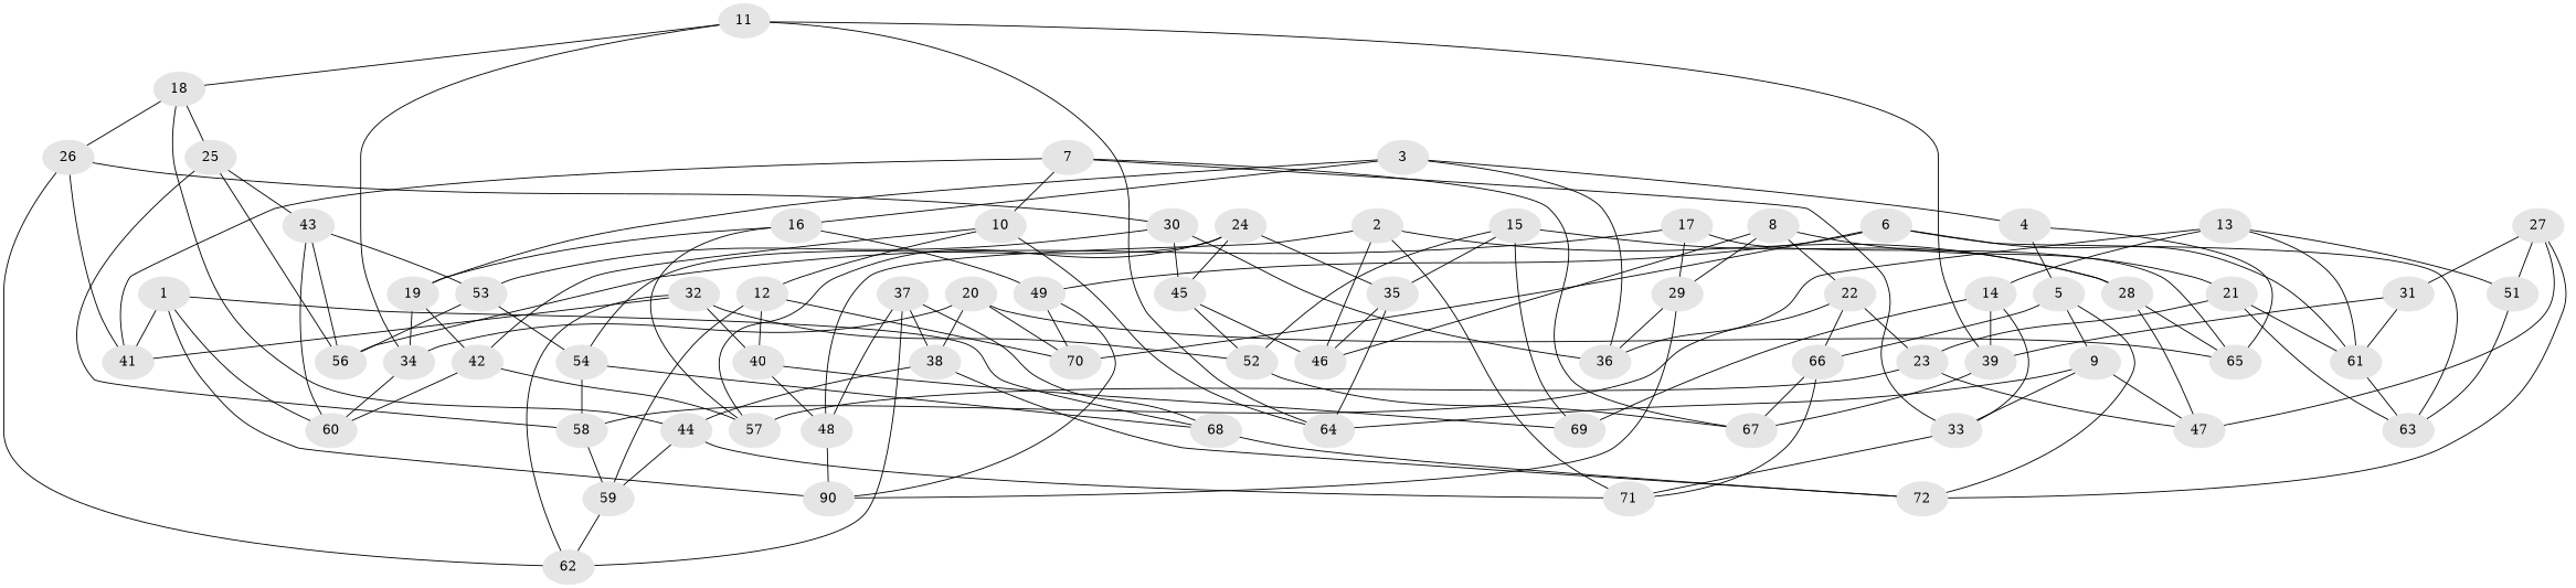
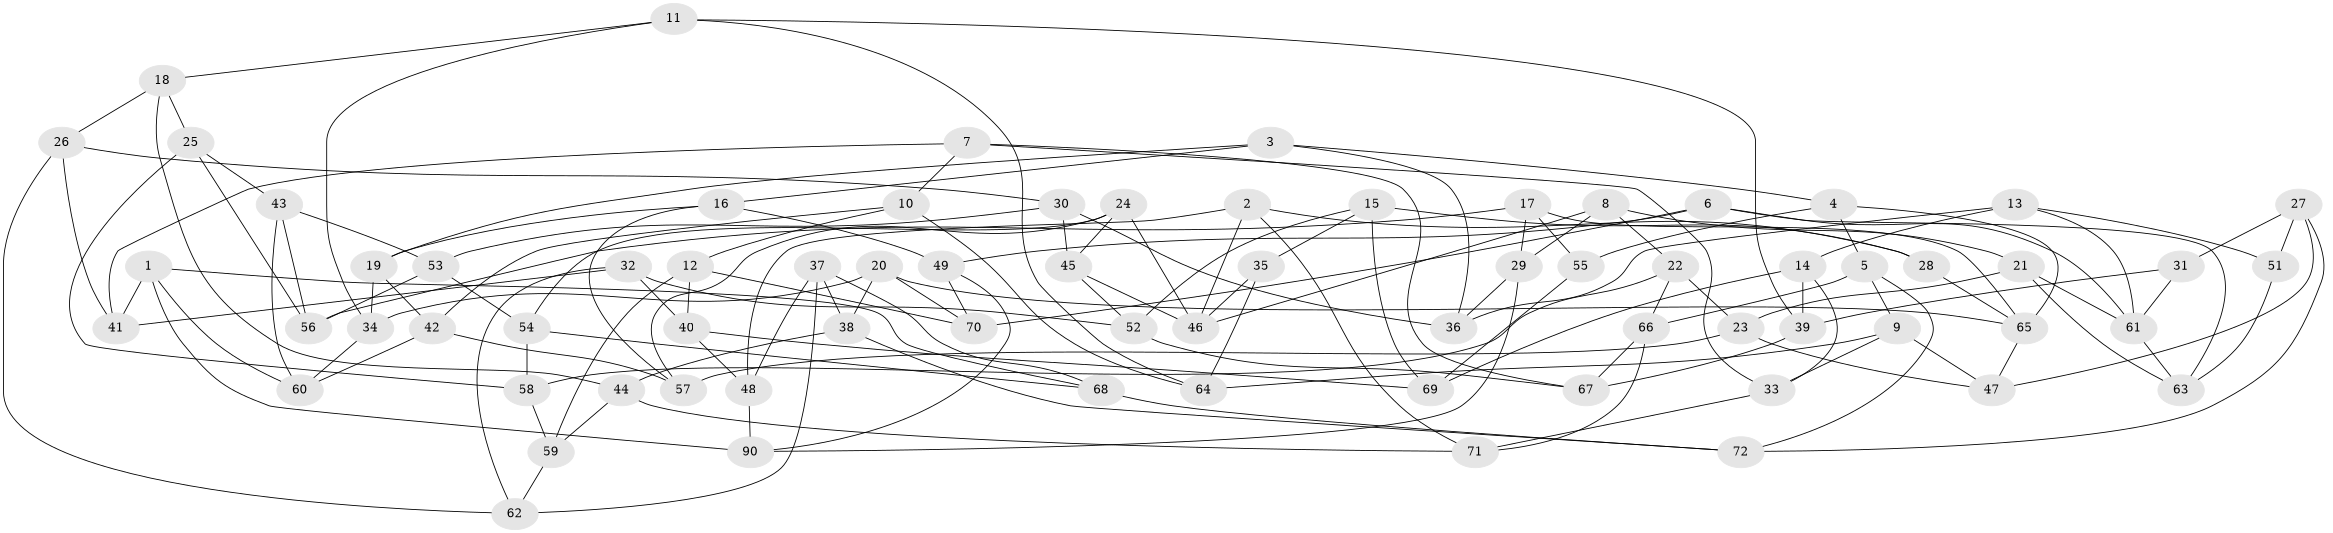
  graph {
    node [color=gray90 style=filled]
    1
    41
    n3 [label=90]
    60
    68
    72
    2
    28
    46
    48
    71
    65
    47
    3
    4
    16
    19
    36
    5
+   55
    49
    57
    42
    34
    9
    66
    69
    33
    64
    67
    6
    61
    63
    70
    7
    10
    12
    8
    21
    22
    29
    23
    58
    40
    59
    11
    18
    39
    25
    26
    44
    62
    13
    14
    51
    15
    35
    52
    17
    56
    43
    30
    20
    38
    24
    45
    54
    53
    27
    31
    32
    37
    1 -- 41
    1 -- n3
    1 -- 60
    1 -- 68
    68 -- 72
    2 -- 28
    2 -- 46
    2 -- 48
    2 -- 71
    28 -- 65
-   28 -- 47
+   65 -- 47
    48 -- n3
    3 -- 4
    3 -- 16
    3 -- 19
    3 -- 36
    4 -- 65
    4 -- 5
+   4 -- 55
    16 -- 19
    16 -- 49
    16 -- 57
    19 -- 42
    19 -- 34
    5 -- 72
    5 -- 9
    5 -- 66
+   55 -- 69
    49 -- n3
    49 -- 70
    42 -- 60
    42 -- 57
    34 -- 60
    9 -- 47
    9 -- 33
    9 -- 64
    66 -- 71
    66 -- 67
    33 -- 71
    6 -- 49
    6 -- 61
    6 -- 63
    6 -- 70
    61 -- 63
    7 -- 41
    7 -- 33
    7 -- 67
    7 -- 10
    10 -- 42
    10 -- 64
    10 -- 12
    12 -- 70
    12 -- 40
    12 -- 59
    8 -- 46
    8 -- 21
    8 -- 22
    8 -- 29
    21 -- 61
    21 -- 63
    21 -- 23
    22 -- 66
    22 -- 23
    22 -- 58
    29 -- n3
    29 -- 36
    23 -- 47
    23 -- 57
    58 -- 59
    40 -- 48
    40 -- 69
    59 -- 62
    11 -- 34
    11 -- 64
    11 -- 18
    11 -- 39
    18 -- 25
    18 -- 26
    18 -- 44
    39 -- 67
    25 -- 58
    25 -- 56
    25 -- 43
    26 -- 41
    26 -- 62
    26 -- 30
    44 -- 71
    44 -- 59
    13 -- 36
    13 -- 61
    13 -- 14
    13 -- 51
    14 -- 69
    14 -- 33
    14 -- 39
    51 -- 63
    15 -- 28
    15 -- 69
    15 -- 35
    15 -- 52
    35 -- 46
    35 -- 64
    52 -- 67
    17 -- 65
+   17 -- 55
    17 -- 29
    17 -- 56
    43 -- 60
    43 -- 56
    43 -- 53
    30 -- 36
    30 -- 45
    30 -- 53
    20 -- 65
    20 -- 34
    20 -- 70
    20 -- 38
    38 -- 72
    38 -- 44
    24 -- 57
-   24 -- 35
+   24 -- 46
    24 -- 45
    24 -- 54
    45 -- 46
    45 -- 52
    54 -- 68
    54 -- 58
    53 -- 56
    53 -- 54
    27 -- 72
    27 -- 47
    27 -- 51
    27 -- 31
    31 -- 61
    31 -- 39
    32 -- 41
    32 -- 40
    32 -- 62
    32 -- 52
    37 -- 68
    37 -- 48
    37 -- 62
    37 -- 38
  }
